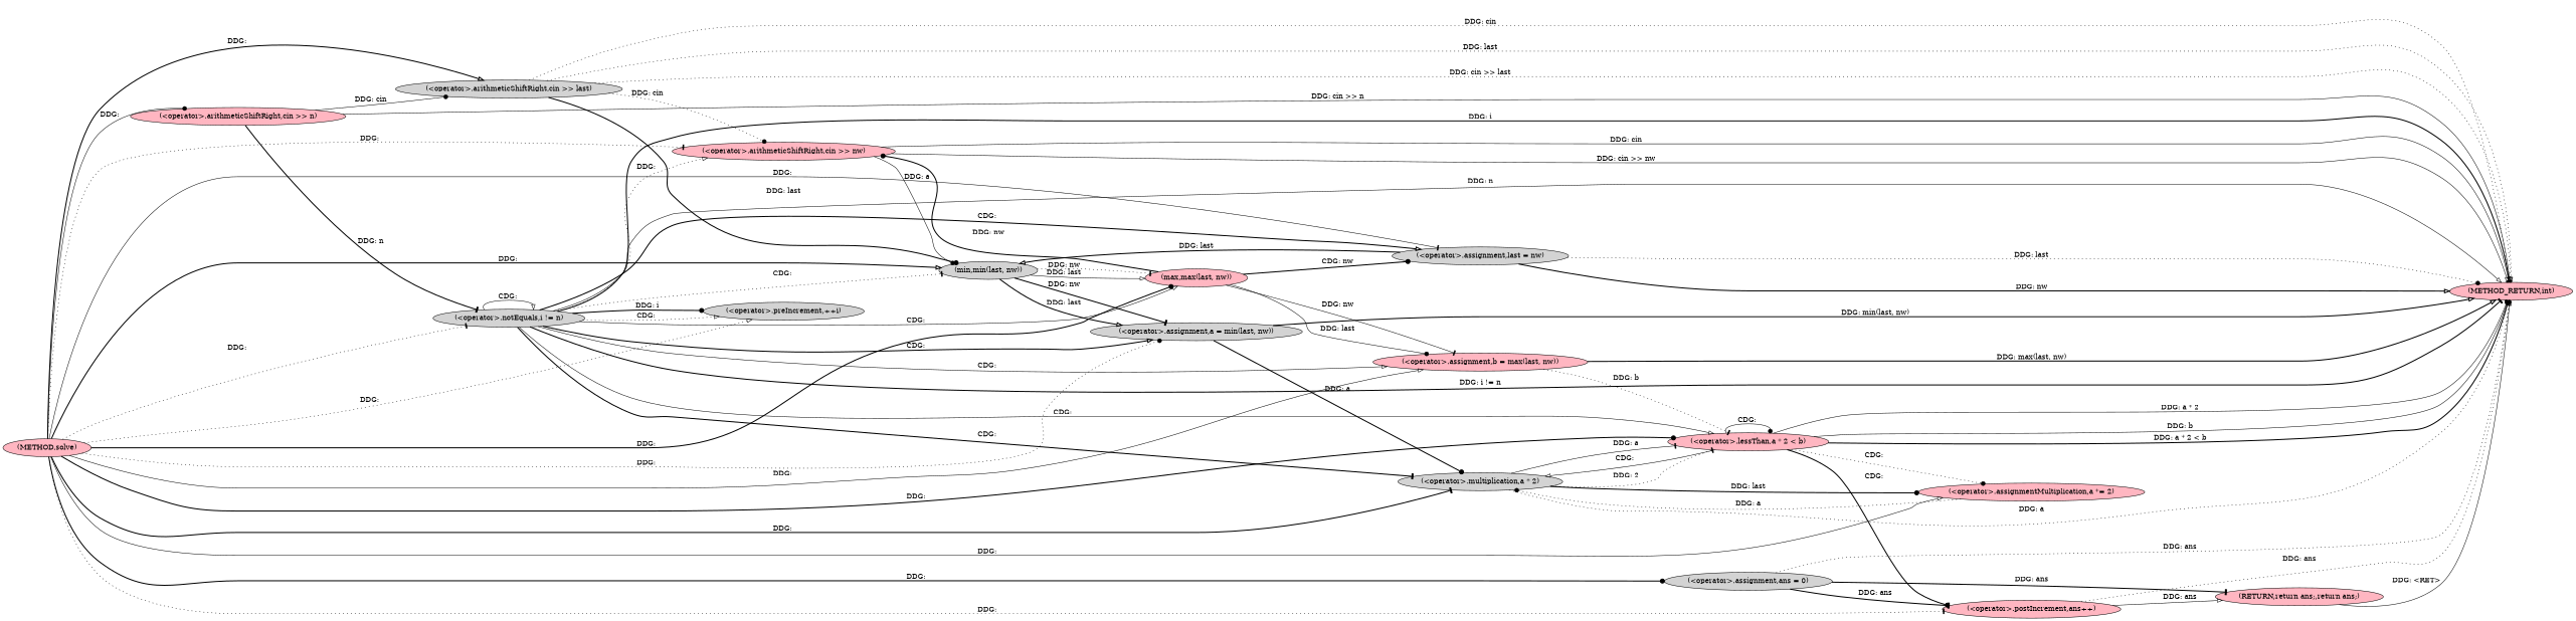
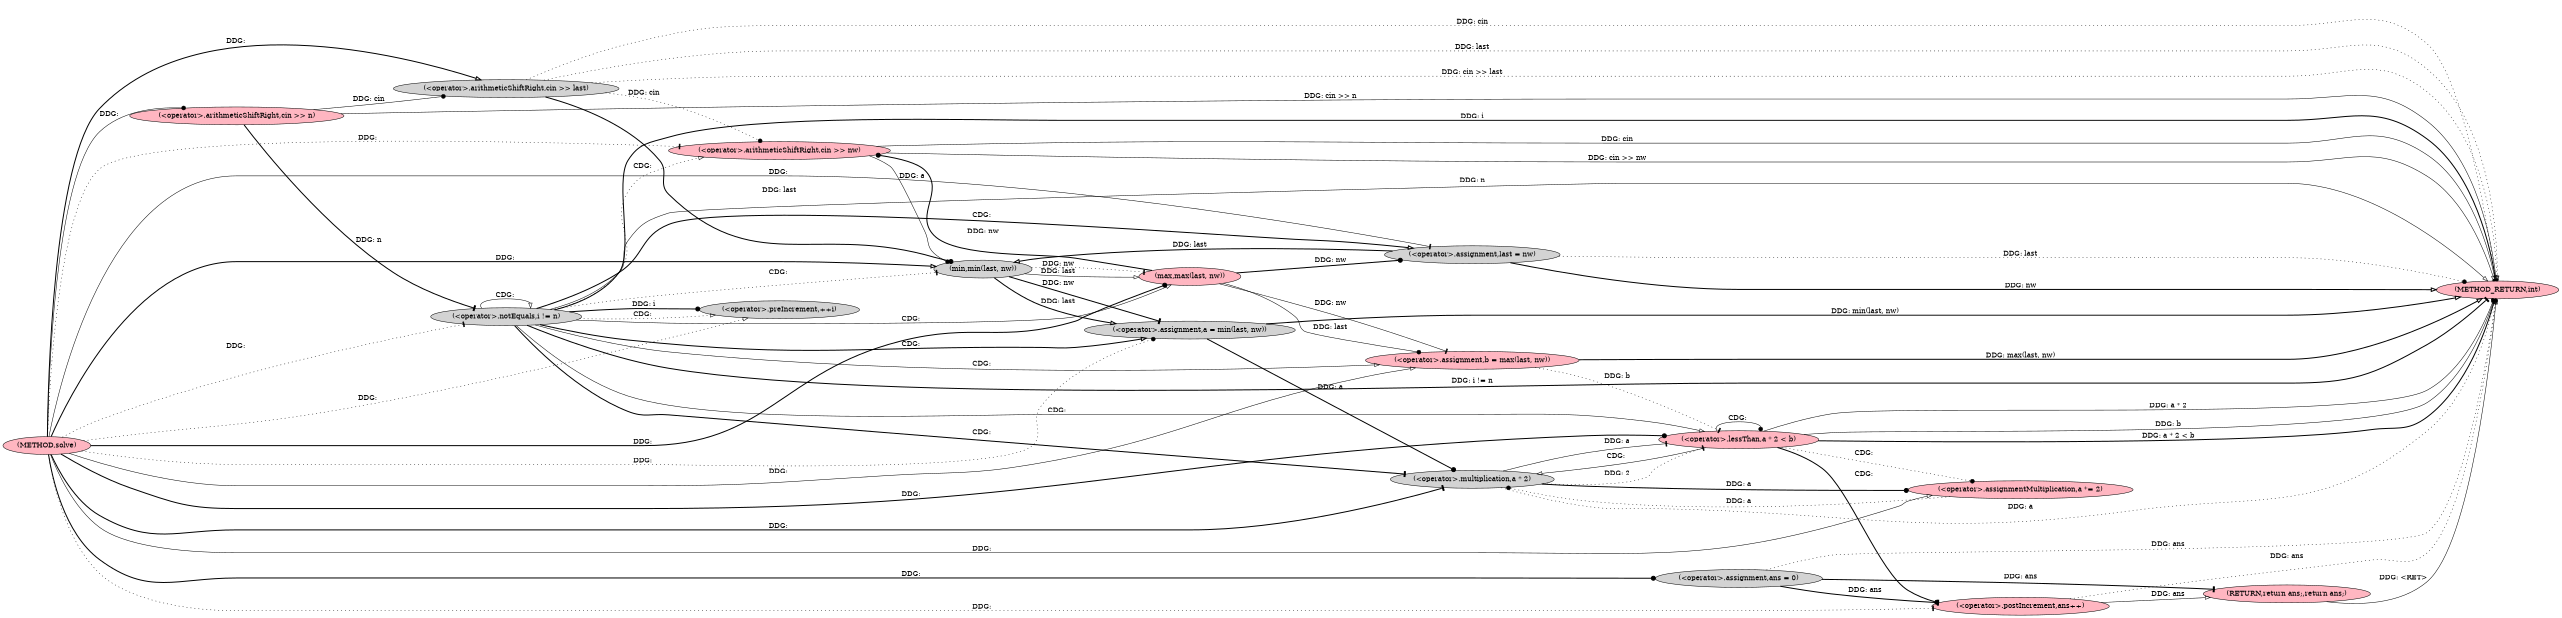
  digraph {
    rankdir=LR
    node [fillcolor=lightpink style=filled]
    edge [arrowhead=onormal style=bold]
    n1 [label="(METHOD,solve)"]
    n2 [label="(<operator>.arithmeticShiftRight,cin >> n)"]
    n3 [fillcolor=lightgrey label="(<operator>.arithmeticShiftRight,cin >> last)"]
    n4 [fillcolor=lightgrey label="(<operator>.assignment,ans = 0)"]
    n5 [fillcolor=lightgrey label="(<operator>.notEquals,i != n)"]
    n6 [fillcolor=lightgrey label="(<operator>.preIncrement,++i)"]
    n7 [label="(<operator>.arithmeticShiftRight,cin >> nw)"]
    n8 [fillcolor=lightgrey label="(<operator>.assignment,a = min(last, nw))"]
    n9 [label="(<operator>.assignment,b = max(last, nw))"]
    n10 [fillcolor=lightgrey label="(<operator>.assignment,last = nw)"]
    n11 [label="(<operator>.lessThan,a * 2 < b)"]
    n12 [fillcolor=lightgrey label="(min,min(last, nw))"]
    n13 [label="(max,max(last, nw))"]
    n14 [label="(<operator>.postIncrement,ans++)"]
    n15 [label="(<operator>.assignmentMultiplication,a *= 2)"]
    n16 [fillcolor=lightgrey label="(<operator>.multiplication,a * 2)"]
    n17 [label="(METHOD_RETURN,int)"]
    n18 [label="(RETURN,return ans;,return ans;)"]
    n1 -> n2 [arrowhead=dot label="DDG: " style=solid]
    n1 -> n3 [label="DDG: "]
    n1 -> n4 [arrowhead=dot label="DDG: "]
    n1 -> n5 [arrowhead=tee label="DDG: " style=dotted]
    n1 -> n6 [label="DDG: " style=dotted]
    n1 -> n7 [arrowhead=tee label="DDG: " style=dotted]
    n1 -> n8 [arrowhead=dot label="DDG: " style=dotted]
    n1 -> n9 [label="DDG: " style=solid]
    n1 -> n10 [arrowhead=tee label="DDG: " style=solid]
    n1 -> n11 [arrowhead=dot label="DDG: "]
    n1 -> n12 [label="DDG: "]
    n1 -> n13 [arrowhead=dot label="DDG: "]
    n1 -> n14 [arrowhead=tee label="DDG: " style=dotted]
    n1 -> n15 [label="DDG: " style=solid]
    n1 -> n16 [arrowhead=tee label="DDG: "]
    n2 -> n3 [arrowhead=dot label="DDG: cin" style=solid]
    n2 -> n5 [arrowhead=tee label="DDG: n"]
    n2 -> n17 [label="DDG: cin >> n" style=solid]
    n3 -> n7 [arrowhead=dot label="DDG: cin" style=dotted]
    n3 -> n12 [arrowhead=dot label="DDG: last"]
    n3 -> n17 [label="DDG: cin" style=dotted]
    n3 -> n17 [label="DDG: last" style=dotted]
    n3 -> n17 [label="DDG: cin >> last" style=dotted]
    n4 -> n14 [arrowhead=tee label="DDG: ans"]
    n4 -> n17 [label="DDG: ans" style=dotted]
    n4 -> n18 [arrowhead=tee label="DDG: ans"]
    n5 -> n5 [label="CDG: " style=solid]
    n5 -> n6 [arrowhead=dot label="DDG: i"]
    n5 -> n6 [label="CDG: " style=dotted]
-   n5 -> n7 [label="DDG: " style=dotted]
+   n5 -> n7 [label="CDG: " style=dotted]
    n5 -> n8 [label="CDG: "]
    n5 -> n9 [label="CDG: " style=solid]
    n5 -> n10 [label="CDG: "]
    n5 -> n11 [label="CDG: " style=solid]
    n5 -> n12 [arrowhead=tee label="CDG: " style=dotted]
    n5 -> n13 [label="CDG: " style=solid]
    n5 -> n16 [arrowhead=tee label="CDG: "]
    n5 -> n17 [arrowhead=tee label="DDG: i"]
    n5 -> n17 [label="DDG: n" style=solid]
    n5 -> n17 [arrowhead=tee label="DDG: i != n"]
    n7 -> n12 [arrowhead=dot label="DDG: a" style=solid]
    n7 -> n17 [arrowhead=tee label="DDG: cin" style=solid]
    n7 -> n17 [label="DDG: cin >> nw" style=solid]
    n8 -> n16 [arrowhead=dot label="DDG: a"]
    n8 -> n17 [label="DDG: min(last, nw)"]
    n9 -> n11 [arrowhead=tee label="DDG: b" style=dotted]
    n9 -> n17 [label="DDG: max(last, nw)"]
    n10 -> n12 [label="DDG: last"]
    n10 -> n17 [arrowhead=dot label="DDG: last" style=dotted]
    n10 -> n17 [label="DDG: nw"]
    n11 -> n11 [arrowhead=dot label="CDG: " style=solid]
    n11 -> n14 [arrowhead=dot label="CDG: "]
    n11 -> n15 [arrowhead=dot label="CDG: " style=dotted]
    n11 -> n16 [label="CDG: " style=solid]
    n11 -> n17 [arrowhead=dot label="DDG: a * 2" style=solid]
    n11 -> n17 [arrowhead=tee label="DDG: b" style=solid]
    n11 -> n17 [arrowhead=tee label="DDG: a * 2 < b"]
    n12 -> n8 [arrowhead=tee label="DDG: nw"]
    n12 -> n8 [label="DDG: last"]
    n12 -> n13 [label="DDG: last" style=solid]
    n12 -> n13 [arrowhead=tee label="DDG: nw" style=dotted]
    n13 -> n7 [arrowhead=dot label="DDG: nw"]
    n13 -> n9 [arrowhead=tee label="DDG: nw" style=solid]
    n13 -> n9 [arrowhead=dot label="DDG: last" style=solid]
-   n13 -> n10 [arrowhead=dot label="CDG: nw"]
+   n13 -> n10 [arrowhead=dot label="DDG: nw"]
    n14 -> n17 [arrowhead=dot label="DDG: ans" style=dotted]
    n14 -> n18 [label="DDG: ans" style=solid]
    n15 -> n16 [arrowhead=dot label="DDG: a" style=dotted]
    n16 -> n11 [arrowhead=tee label="DDG: 2" style=dotted]
    n16 -> n11 [arrowhead=tee label="DDG: a" style=solid]
-   n16 -> n15 [arrowhead=dot label="DDG: last"]
+   n16 -> n15 [arrowhead=dot label="DDG: a"]
    n16 -> n17 [label="DDG: a" style=dotted]
    n18 -> n17 [label="DDG: <RET>" style=solid]
  }
